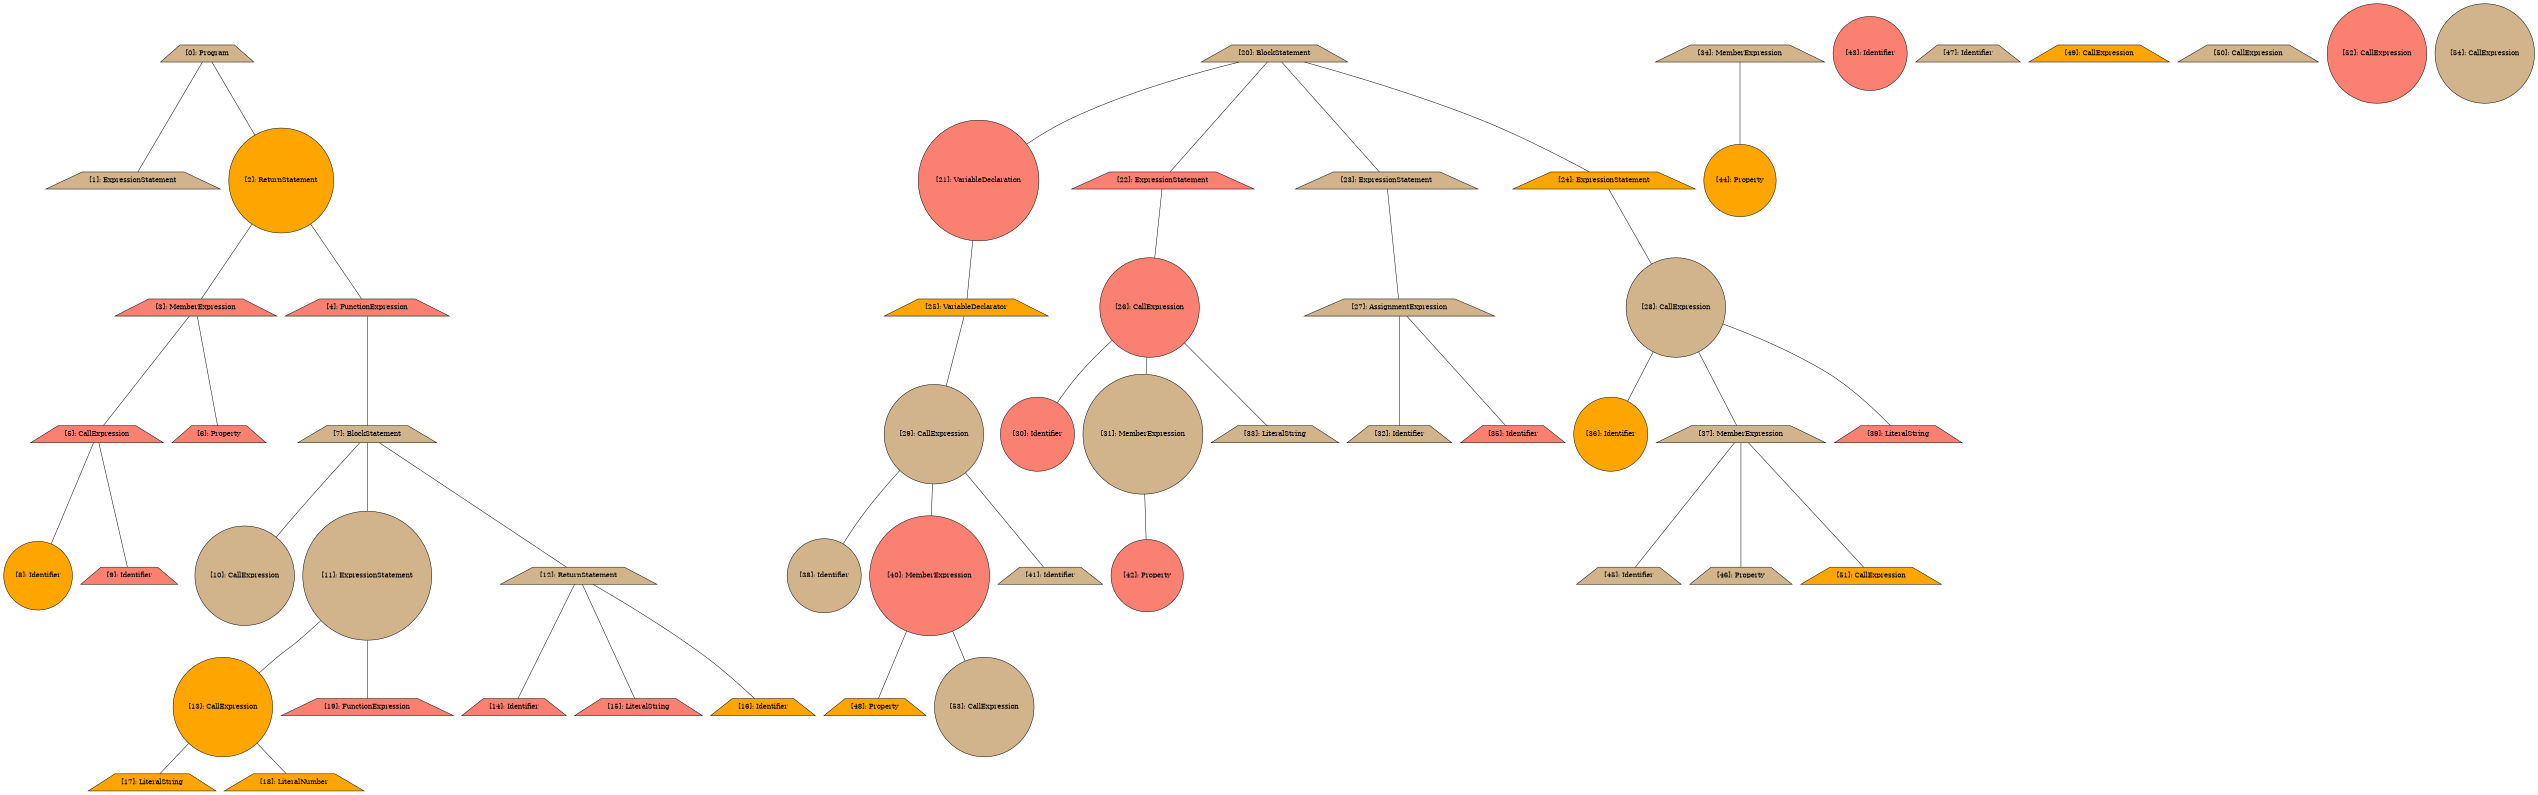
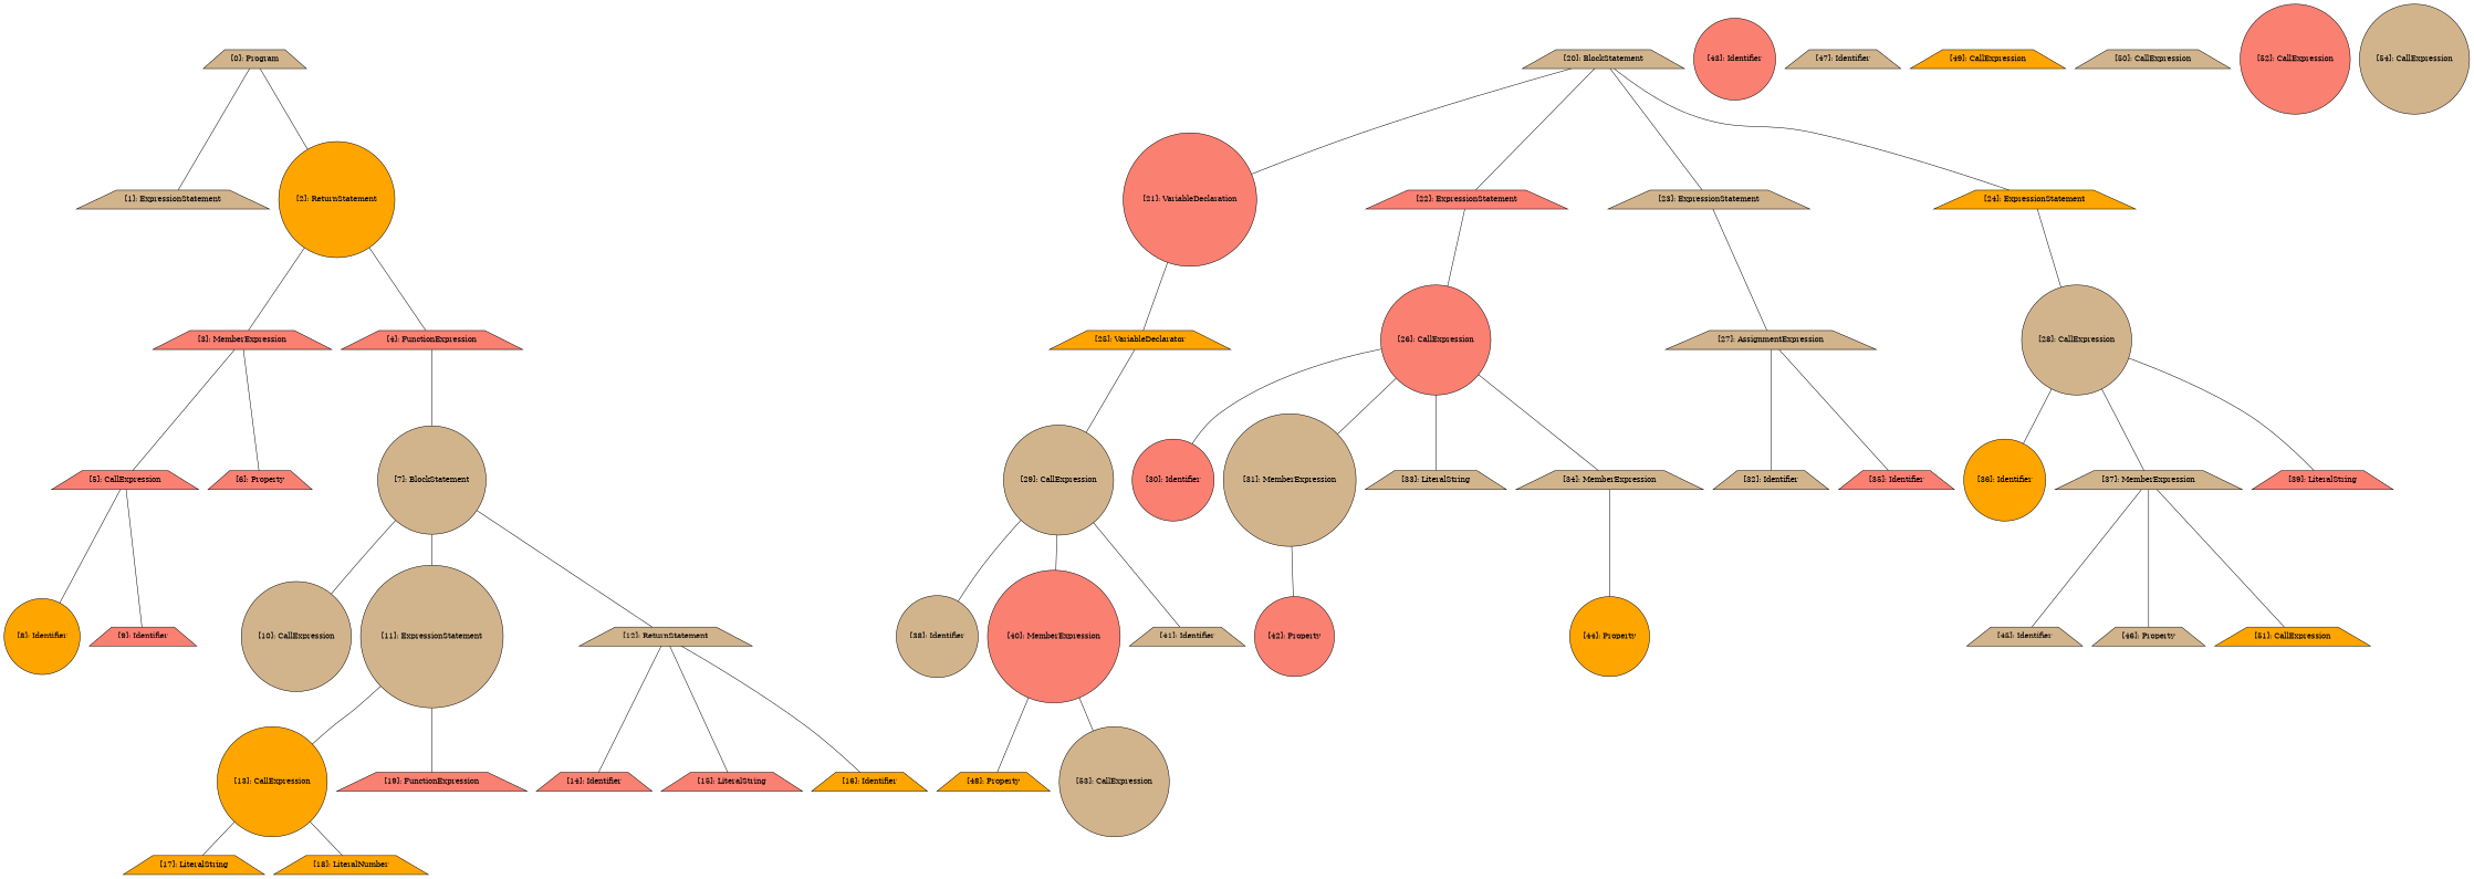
  graph {
    fontname="DejaVu Serif"
    node [fillcolor=tan fontname="DejaVu Serif" shape=trapezium style=filled]
    edge [fontname="DejaVu Serif"]
    n1 [label="[0]: Program"]
    n2 [label="[1]: ExpressionStatement"]
    n3 [fillcolor=orange label="[2]: ReturnStatement" shape=circle]
    n4 [fillcolor=salmon label="[3]: MemberExpression"]
    n5 [fillcolor=salmon label="[4]: FunctionExpression"]
    n6 [fillcolor=salmon label="[5]: CallExpression"]
    n7 [fillcolor=salmon label="[6]: Property"]
-   n8 [label="[7]: BlockStatement"]
+   n8 [label="[7]: BlockStatement" shape=circle]
    n9 [fillcolor=orange label="[8]: Identifier" shape=circle]
    n10 [fillcolor=salmon label="[9]: Identifier"]
    n11 [label="[10]: CallExpression" shape=circle]
    n12 [label="[11]: ExpressionStatement" shape=circle]
    n13 [label="[12]: ReturnStatement"]
    n14 [fillcolor=orange label="[13]: CallExpression" shape=circle]
    n15 [fillcolor=salmon label="[19]: FunctionExpression"]
    n16 [fillcolor=salmon label="[14]: Identifier"]
    n17 [fillcolor=salmon label="[15]: LiteralString"]
    n18 [fillcolor=orange label="[16]: Identifier"]
    n19 [fillcolor=orange label="[17]: LiteralString"]
    n20 [fillcolor=orange label="[18]: LiteralNumber"]
    n21 [label="[20]: BlockStatement"]
    n22 [fillcolor=salmon label="[21]: VariableDeclaration" shape=circle]
    n23 [fillcolor=salmon label="[22]: ExpressionStatement"]
    n24 [label="[23]: ExpressionStatement"]
    n25 [fillcolor=orange label="[24]: ExpressionStatement"]
    n26 [fillcolor=orange label="[25]: VariableDeclarator"]
    n27 [fillcolor=salmon label="[26]: CallExpression" shape=circle]
    n28 [label="[27]: AssignmentExpression"]
    n29 [label="[28]: CallExpression" shape=circle]
    n30 [label="[29]: CallExpression" shape=circle]
    n31 [fillcolor=salmon label="[30]: Identifier" shape=circle]
    n32 [label="[31]: MemberExpression" shape=circle]
    n33 [label="[33]: LiteralString"]
    n34 [label="[34]: MemberExpression"]
    n35 [label="[32]: Identifier"]
    n36 [fillcolor=salmon label="[35]: Identifier"]
    n37 [fillcolor=orange label="[36]: Identifier" shape=circle]
    n38 [label="[37]: MemberExpression"]
    n39 [fillcolor=salmon label="[39]: LiteralString"]
    n40 [label="[38]: Identifier" shape=circle]
    n41 [fillcolor=salmon label="[40]: MemberExpression" shape=circle]
    n42 [label="[41]: Identifier"]
    n43 [fillcolor=salmon label="[42]: Property" shape=circle]
    n44 [fillcolor=orange label="[44]: Property" shape=circle]
    n45 [label="[45]: Identifier"]
    n46 [label="[46]: Property"]
    n47 [fillcolor=orange label="[51]: CallExpression"]
    n48 [fillcolor=orange label="[48]: Property"]
    n49 [label="[53]: CallExpression" shape=circle]
    n50 [fillcolor=salmon label="[43]: Identifier" shape=circle]
    n51 [label="[47]: Identifier"]
    n52 [fillcolor=orange label="[49]: CallExpression"]
    n53 [label="[50]: CallExpression"]
    n54 [fillcolor=salmon label="[52]: CallExpression" shape=circle]
    n55 [label="[54]: CallExpression" shape=circle]
    n1 -- n2
    n1 -- n3
    n3 -- n4
    n3 -- n5
    n4 -- n6
    n4 -- n7
    n5 -- n8
    n6 -- n9
    n6 -- n10
    n8 -- n11
    n8 -- n12
    n8 -- n13
    n12 -- n14
    n12 -- n15
    n13 -- n16
    n13 -- n17
    n13 -- n18
    n14 -- n19
    n14 -- n20
    n21 -- n22
    n21 -- n23
    n21 -- n24
    n21 -- n25
    n22 -- n26
    n23 -- n27
    n24 -- n28
    n25 -- n29
    n26 -- n30
    n27 -- n31
    n27 -- n32
    n27 -- n33
+   n27 -- n34
    n28 -- n35
    n28 -- n36
    n29 -- n37
    n29 -- n38
    n29 -- n39
    n30 -- n40
    n30 -- n41
    n30 -- n42
    n32 -- n43
    n34 -- n44
    n38 -- n45
    n38 -- n46
    n38 -- n47
    n41 -- n48
    n41 -- n49
  }
